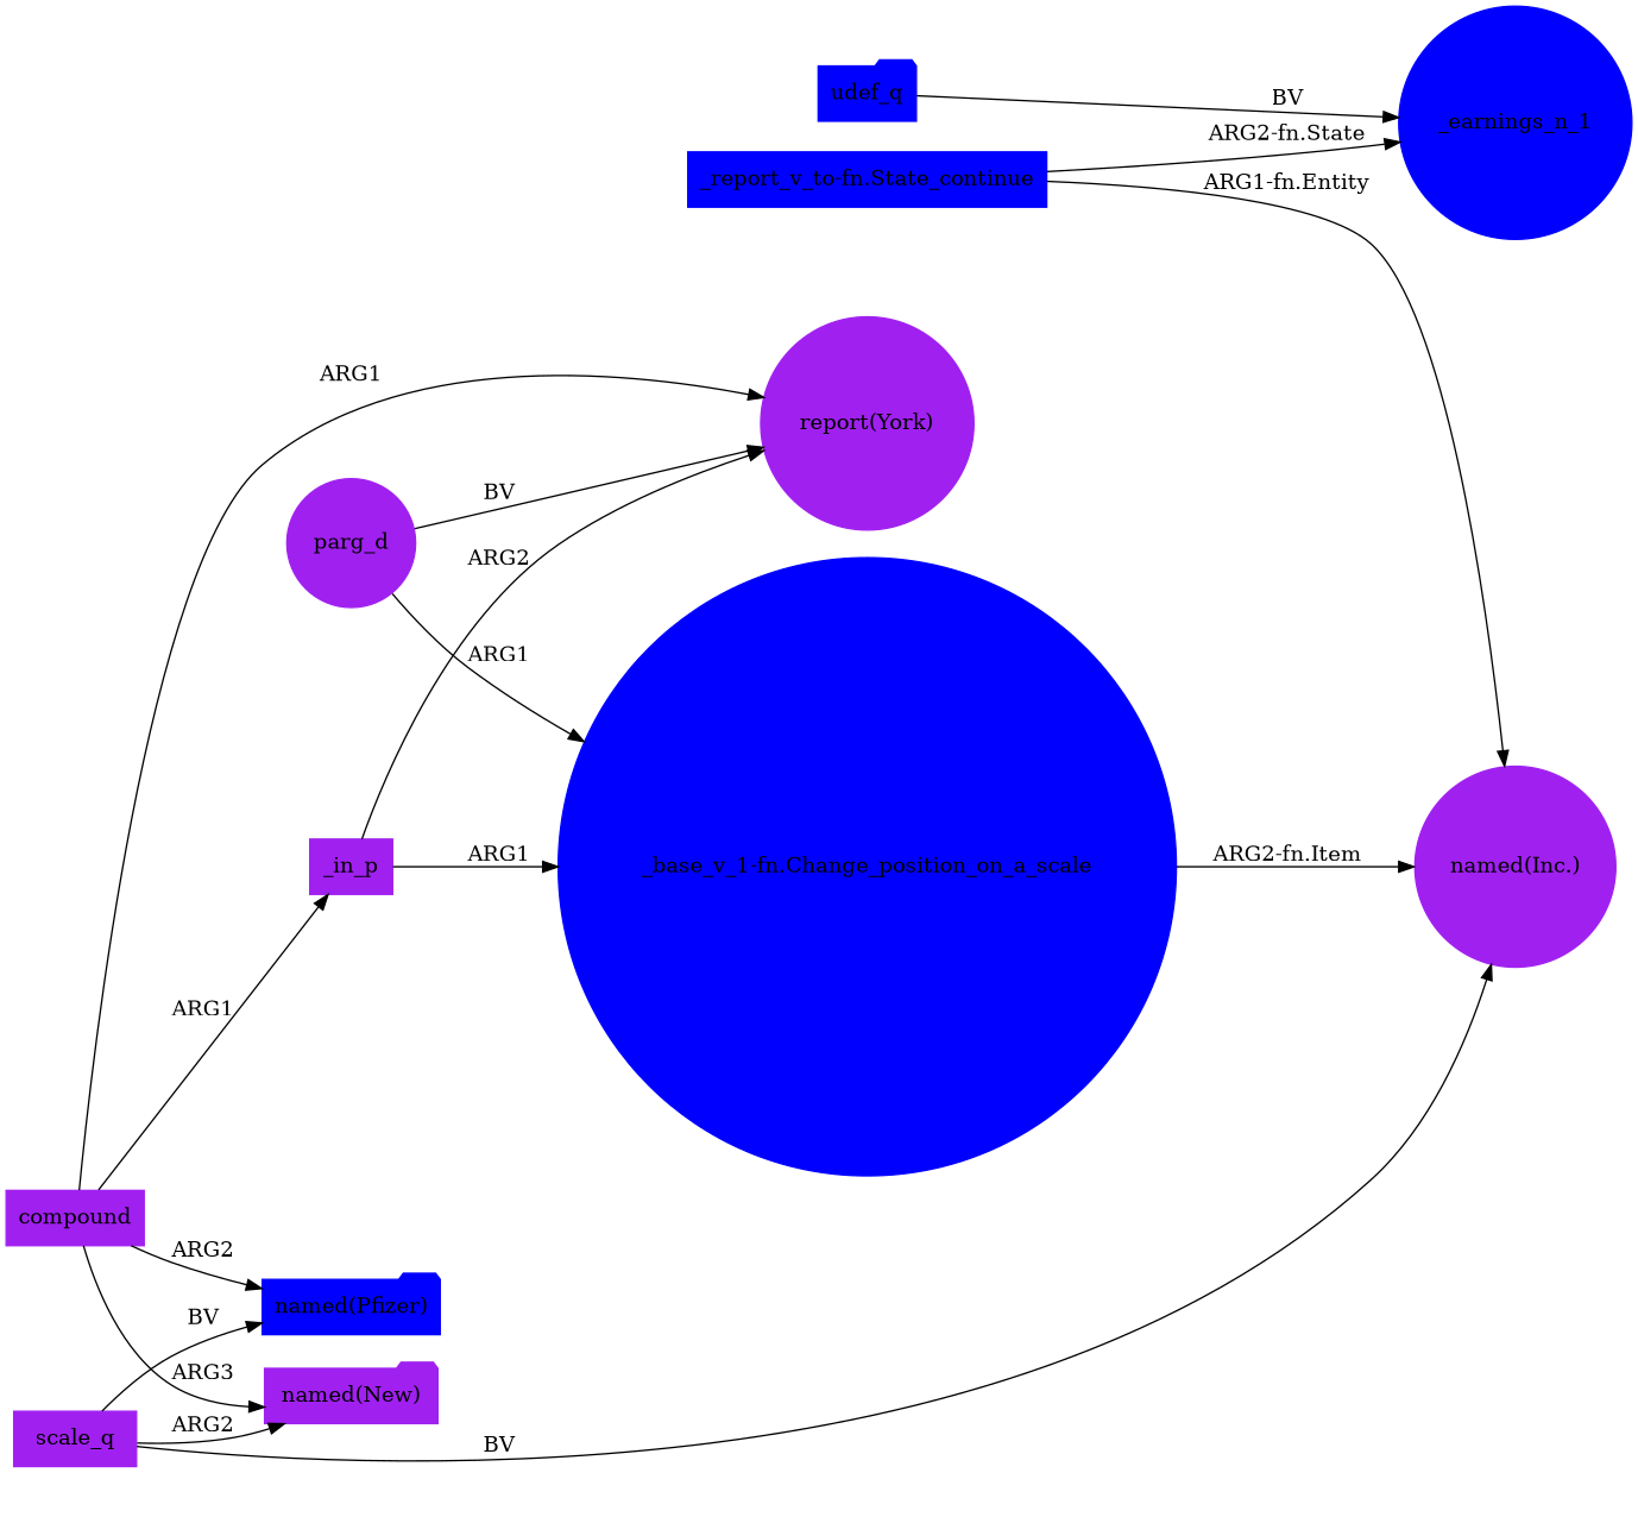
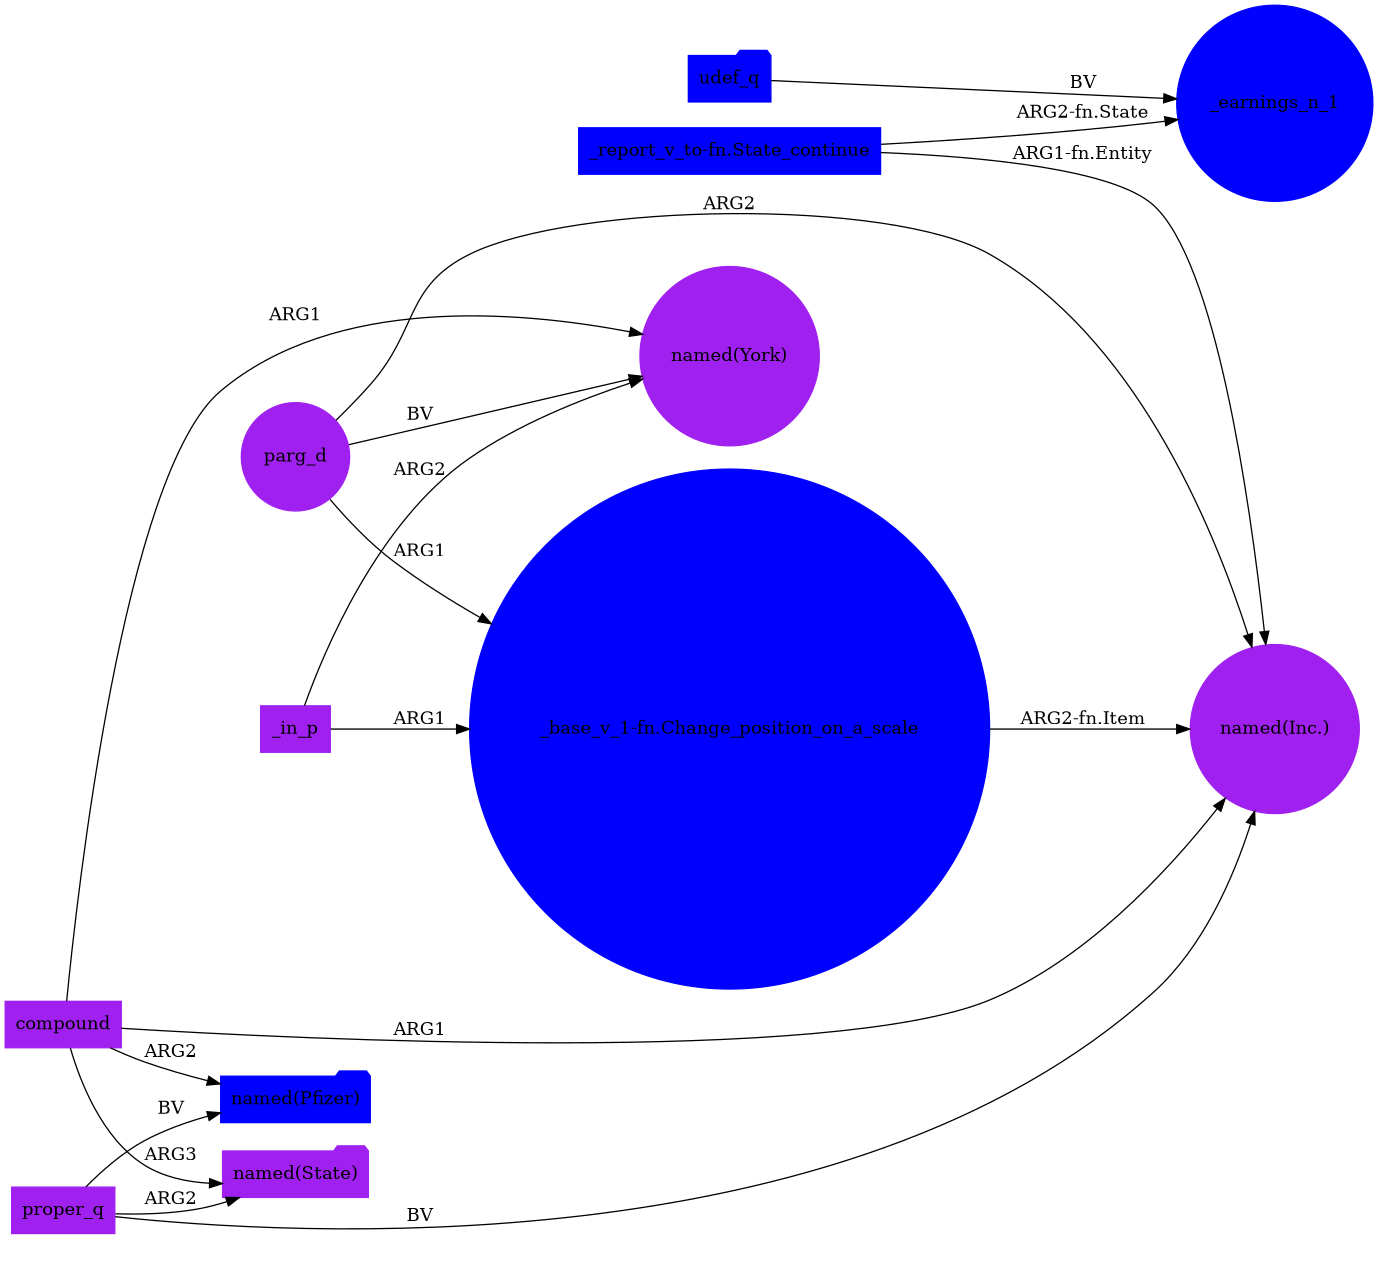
  digraph {
    rankdir=LR
    node [color=purple shape=circle style=filled]
    "_report_v_to-fn.State_continue" [color=blue shape=box]
    _earnings_n_1 [color=blue]
    "named(Inc.)"
    udef_q [color=blue shape=folder]
    _in_p [shape=box]
-   "named(York)" [label="report(York)"]
+   "named(York)"
    "_base_v_1-fn.Change_position_on_a_scale" [color=blue]
-   proper_q [shape=box label=scale_q]
+   proper_q [shape=box]
    "named(Pfizer)" [color=blue shape=folder]
-   "named(New)" [shape=folder]
+   "named(New)" [shape=folder label="named(State)"]
    compound [shape=box]
    parg_d
    "_report_v_to-fn.State_continue" -> _earnings_n_1 [label="ARG2-fn.State"]
    "_report_v_to-fn.State_continue" -> "named(Inc.)" [label="ARG1-fn.Entity"]
    udef_q -> _earnings_n_1 [label=BV]
    _in_p -> "named(York)" [label=ARG2]
    _in_p -> "_base_v_1-fn.Change_position_on_a_scale" [label=ARG1]
    "_base_v_1-fn.Change_position_on_a_scale" -> "named(Inc.)" [label="ARG2-fn.Item"]
    proper_q -> "named(Inc.)" [label=BV]
    proper_q -> "named(Pfizer)" [label=BV]
    proper_q -> "named(New)" [label=ARG2]
-   compound -> _in_p [label=ARG1]
+   compound -> "named(Inc.)" [label=ARG1]
    compound -> "named(York)" [label=ARG1]
    compound -> "named(Pfizer)" [label=ARG2]
    compound -> "named(New)" [label=ARG3]
+   parg_d -> "named(Inc.)" [label=ARG2]
    parg_d -> "named(York)" [label=BV]
    parg_d -> "_base_v_1-fn.Change_position_on_a_scale" [label=ARG1]
  }
